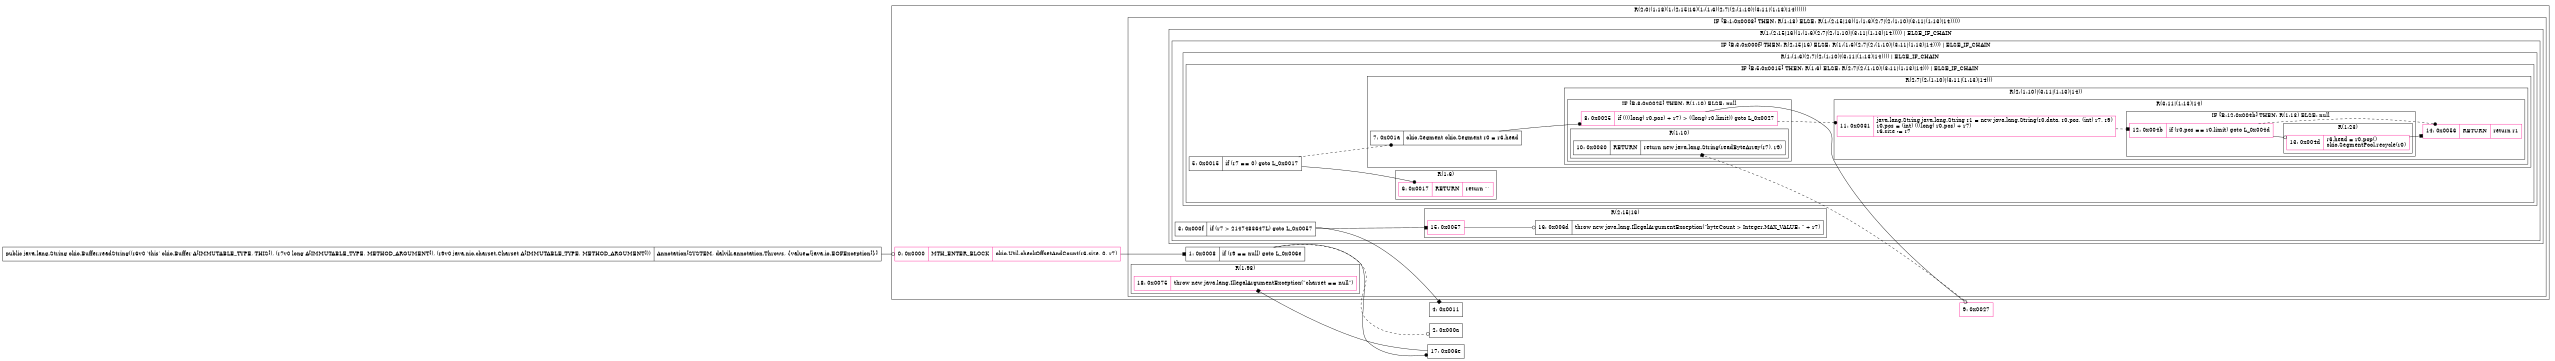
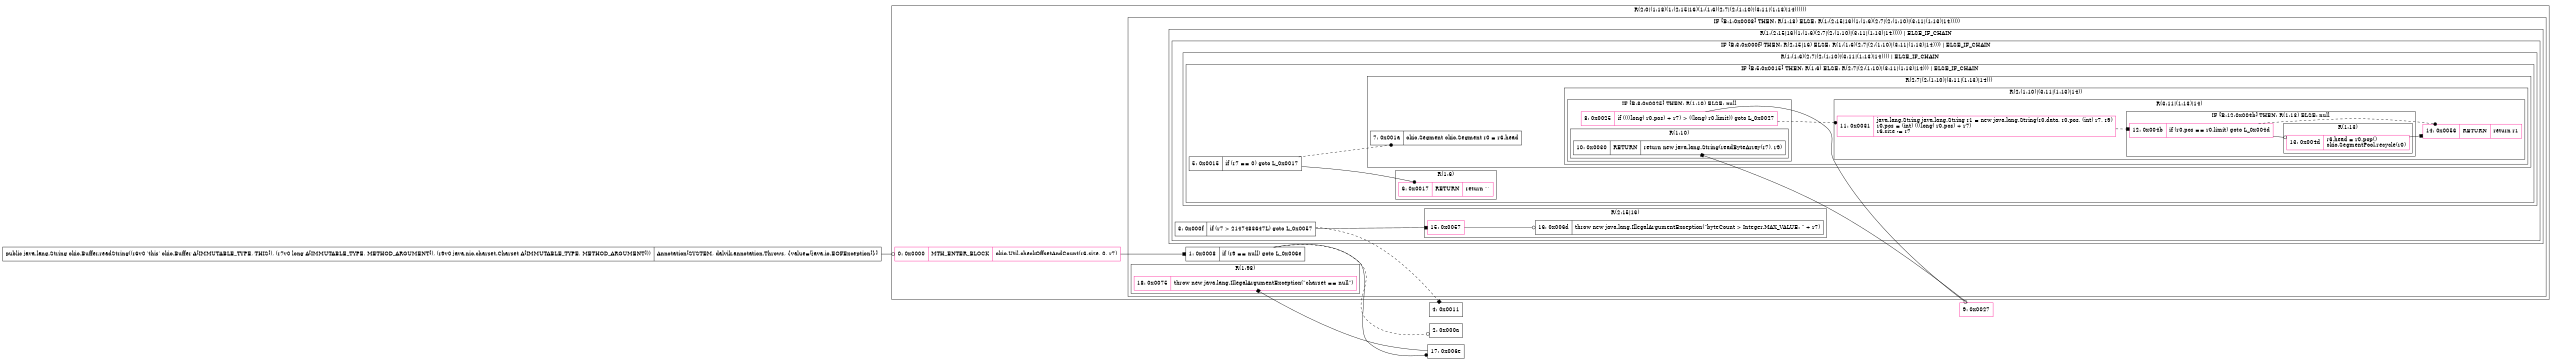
  digraph {
    rankdir=LR
    node [color=deeppink shape=record]
    edge [arrowhead=box]
    n1 [label="{18\:\ 0x0075|throw new java.lang.IllegalArgumentException(\"charset == null\")\l}"]
    n2 [label="{15\:\ 0x0057}"]
    n3 [color=black label="{16\:\ 0x006d|throw new java.lang.IllegalArgumentException(\"byteCount \> Integer.MAX_VALUE: \" + r7)\l}"]
    n4 [label="{6\:\ 0x0017|RETURN\l|return \"\"\l}"]
    n5 [color=black label="{10\:\ 0x0030|RETURN\l|return new java.lang.String(readByteArray(r7), r9)\l}"]
    n6 [label="{8\:\ 0x0025|if ((((long) r0.pos) + r7) \> ((long) r0.limit)) goto L_0x0027\l}"]
    n7 [label="{13\:\ 0x004d|r6.head = r0.pop()\lokio.SegmentPool.recycle(r0)\l}"]
    n8 [label="{12\:\ 0x004b|if (r0.pos == r0.limit) goto L_0x004d\l}"]
    n9 [label="{11\:\ 0x0031|java.lang.String java.lang.String r1 = new java.lang.String(r0.data, r0.pos, (int) r7, r9)\lr0.pos = (int) (((long) r0.pos) + r7)\lr6.size \-= r7\l}"]
    n10 [label="{14\:\ 0x0056|RETURN\l|return r1\l}"]
    n11 [color=black label="{7\:\ 0x001a|okio.Segment okio.Segment r0 = r6.head\l}"]
    n12 [color=black label="{5\:\ 0x0015|if (r7 == 0) goto L_0x0017\l}"]
    n13 [color=black label="{3\:\ 0x000f|if (r7 \> 2147483647L) goto L_0x0057\l}"]
    n14 [color=black label="{1\:\ 0x0008|if (r9 == null) goto L_0x006e\l}"]
    n15 [label="{0\:\ 0x0000|MTH_ENTER_BLOCK\l|okio.Util.checkOffsetAndCount(r6.size, 0, r7)\l}"]
    n16 [label="{9\:\ 0x0027}"]
    n17 [color=black label="{4\:\ 0x0011}"]
    n18 [color=black label="{2\:\ 0x000a}"]
    n19 [color=black label="{17\:\ 0x006e}"]
    n20 [color=black label="{public java.lang.String okio.Buffer.readString((r6v0 'this' okio.Buffer A[IMMUTABLE_TYPE, THIS]), (r7v0 long A[IMMUTABLE_TYPE, METHOD_ARGUMENT]), (r9v0 java.nio.charset.Charset A[IMMUTABLE_TYPE, METHOD_ARGUMENT]))  | Annotation[SYSTEM, dalvik.annotation.Throws, \{value=[java.io.EOFException]\}]\l}"]
    subgraph cluster_1 {
      label="R(2:0|(1:18)(1:(2:15|16)(1:(1:6)(2:7|(2:(1:10)|(3:11|(1:13)|14))))))"
      n15
      subgraph cluster_2 {
        label="IF [B:1:0x0008] THEN: R(1:18) ELSE: R(1:(2:15|16)(1:(1:6)(2:7|(2:(1:10)|(3:11|(1:13)|14)))))"
        n14
        subgraph cluster_3 {
          label="R(1:98)"
          n1
        }
        subgraph cluster_4 {
          label="R(1:(2:15|16)(1:(1:6)(2:7|(2:(1:10)|(3:11|(1:13)|14))))) | ELSE_IF_CHAIN\l"
          subgraph cluster_5 {
            label="IF [B:3:0x000f] THEN: R(2:15|16) ELSE: R(1:(1:6)(2:7|(2:(1:10)|(3:11|(1:13)|14)))) | ELSE_IF_CHAIN\l"
            n13
            subgraph cluster_6 {
              label="R(2:15|16)"
              n2
              n3
            }
            subgraph cluster_7 {
              label="R(1:(1:6)(2:7|(2:(1:10)|(3:11|(1:13)|14)))) | ELSE_IF_CHAIN\l"
              subgraph cluster_8 {
                label="IF [B:5:0x0015] THEN: R(1:6) ELSE: R(2:7|(2:(1:10)|(3:11|(1:13)|14))) | ELSE_IF_CHAIN\l"
                n12
                subgraph cluster_9 {
                  label="R(1:6)"
                  n4
                }
                subgraph cluster_10 {
                  label="R(2:7|(2:(1:10)|(3:11|(1:13)|14)))"
                  n11
                  subgraph cluster_11 {
                    label="R(2:(1:10)|(3:11|(1:13)|14))"
                    subgraph cluster_12 {
                      label="IF [B:8:0x0025] THEN: R(1:10) ELSE: null"
                      n6
                      subgraph cluster_13 {
                        label="R(1:10)"
                        n5
                      }
                    }
                    subgraph cluster_14 {
                      label="R(3:11|(1:13)|14)"
                      n9
                      n10
                      subgraph cluster_15 {
                        label="IF [B:12:0x004b] THEN: R(1:13) ELSE: null"
                        n8
                        subgraph cluster_16 {
-                         label="R(1:23)"
+                         label="R(1:13)"
                          n7
                        }
                      }
                    }
                  }
                }
              }
            }
          }
        }
      }
    }
    n2 -> n3 [arrowhead=odot]
    n6 -> n9 [arrowhead=dot style=dashed]
    n6 -> n16 [arrowhead=odot]
    n7 -> n10
    n8 -> n7 [arrowhead=odot]
    n8 -> n10 [arrowhead=dot style=dashed]
    n9 -> n8 [style=dashed]
-   n11 -> n6 [arrowhead=dot]
    n12 -> n4 [arrowhead=dot]
    n12 -> n11 [arrowhead=dot style=dashed]
    n13 -> n2
-   n13 -> n17 [style=solid]
+   n13 -> n17 [style=dashed]
    n14 -> n18 [arrowhead=odot style=dashed]
    n14 -> n19 [arrowhead=dot]
    n15 -> n14
-   n16 -> n5 [style=dashed]
+   n16 -> n5
    n19 -> n1
    n20 -> n15 [arrowhead=odot]
  }
